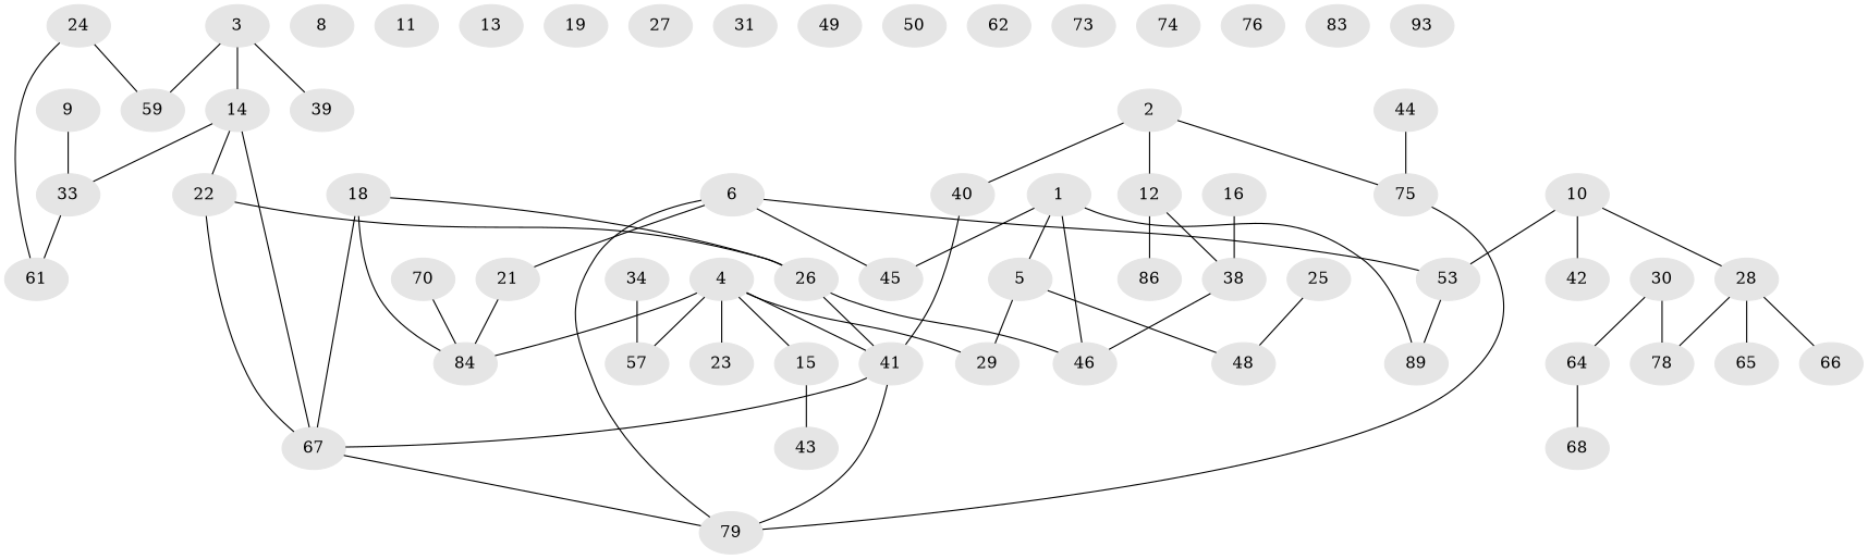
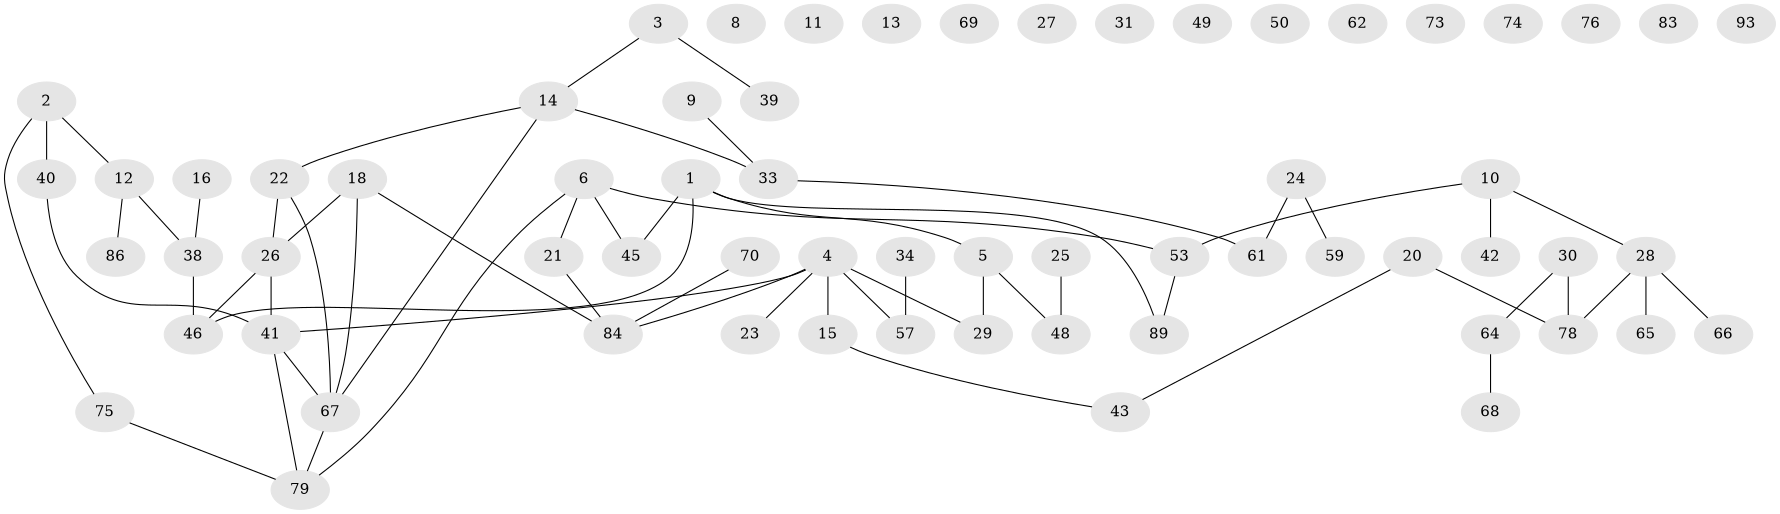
  graph {
    node [color=gray90 style=filled]
    1 [super="+72"]
    5 [super="+7"]
    45
    46
    89
    29
    48
    2 [super="+47"]
    12 [super="+81"]
    40
    75
    38 [super="+82"]
    86
    41 [super="+51"]
    79 [super="+85"]
    3 [super="+92"]
    14 [super="+37"]
    39
    59
    33 [super="+58"]
    22 [super="+54"]
    67 [super="+77"]
    4 [super="+69"]
    15 [super="+17"]
    23
    57
    84 [super="+90"]
    43 [super="+63"]
    6 [super="+91"]
    21
    53
    8
    61
    9
    10 [super="+71"]
    28 [super="+35"]
    42 [super="+87"]
    78 [super="+94"]
    65
    66 [super="+88"]
    11
    13
    26 [super="+60"]
    16 [super="+32"]
    18
-   19
+   19 [label=69]
+   20 [super="+52"]
    24
    25
    27
    64 [super="+80"]
    68
    30
    31
    34 [super="+55"]
-   44 [super="+56"]
    49
    50
    62
    70
    73
    74
    76
    83
    93
    1 -- 5
    1 -- 45
    1 -- 46
    1 -- 89
    5 -- 29
    5 -- 48
    2 -- 12
    2 -- 40
    2 -- 75
    12 -- 38
    12 -- 86
    40 -- 41
    75 -- 79
    38 -- 46
    41 -- 79
    41 -- 67
    3 -- 14
    3 -- 39
-   3 -- 59
    14 -- 33
    14 -- 22
    14 -- 67
    33 -- 61
    22 -- 67
    22 -- 26
    67 -- 79
    4 -- 29
    4 -- 41
    4 -- 15
    4 -- 23
    4 -- 57
    4 -- 84
    15 -- 43
    6 -- 45
    6 -- 79
    6 -- 21
    6 -- 53
    21 -- 84
    53 -- 89
    9 -- 33
    10 -- 53
    10 -- 28
    10 -- 42
    28 -- 78
    28 -- 65
    28 -- 66
    26 -- 46
    26 -- 41
    16 -- 38
    18 -- 67
    18 -- 84
    18 -- 26
+   20 -- 43
+   20 -- 78
    24 -- 59
    24 -- 61
    25 -- 48
    64 -- 68
    30 -- 78
    30 -- 64
    34 -- 57
-   44 -- 75
    70 -- 84
  }
